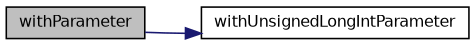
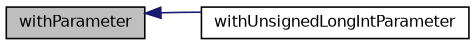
  digraph {
    rankdir=LR
    fontname="DejaVu Sans"
    node [color=black fontname="DejaVu Sans" fontsize=10 shape=record style=filled]
    n1 [fillcolor=grey75 fontcolor=black height=0.2 label=withParameter width=0.4]
    n2 [fillcolor=white height=0.2 label=withUnsignedLongIntParameter width=0.4]
-   n1 -> n2 [color=midnightblue fontname="DejaVu Sans" fontsize=10 labelfontname=Helvetica labelfontsize=10 style=solid]
+   n2 -> n1 [color=midnightblue fontname="DejaVu Sans" fontsize=10 labelfontname=Helvetica labelfontsize=10 style=solid]
  }
